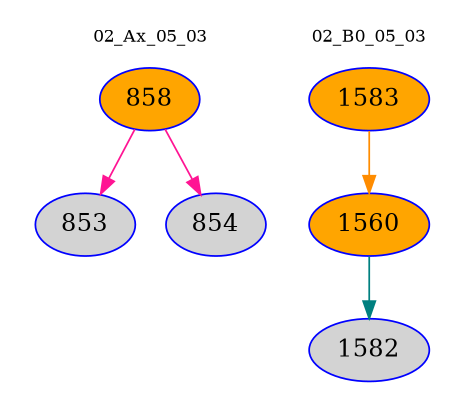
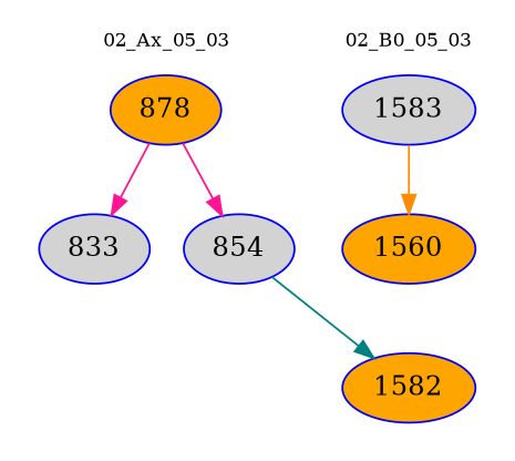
  digraph {
    node [color=blue fillcolor=lightgrey style=filled]
    edge [color=deeppink]
-   n1 [fillcolor=orange label=858]
-   n2 [label=853]
+   n1 [fillcolor=orange label=878]
+   n2 [label=833]
    n3 [label=854]
-   n4 [fillcolor=orange label=1583]
+   n4 [label=1583]
    n5 [fillcolor=orange label=1560]
-   n6 [label=1582]
+   n6 [fillcolor=orange label=1582]
    subgraph cluster_1 {
      color=white
      fontsize=10
      label="02_Ax_05_03"
      n1
      n2
      n3
    }
    subgraph cluster_2 {
      color=white
      fontsize=10
      label="02_B0_05_03"
      n4
      n5
      n6
    }
    n1 -> n2
    n1 -> n3
    n4 -> n5 [color=darkorange]
-   n5 -> n6 [color=teal]
+   n3 -> n6 [color=teal]
  }
